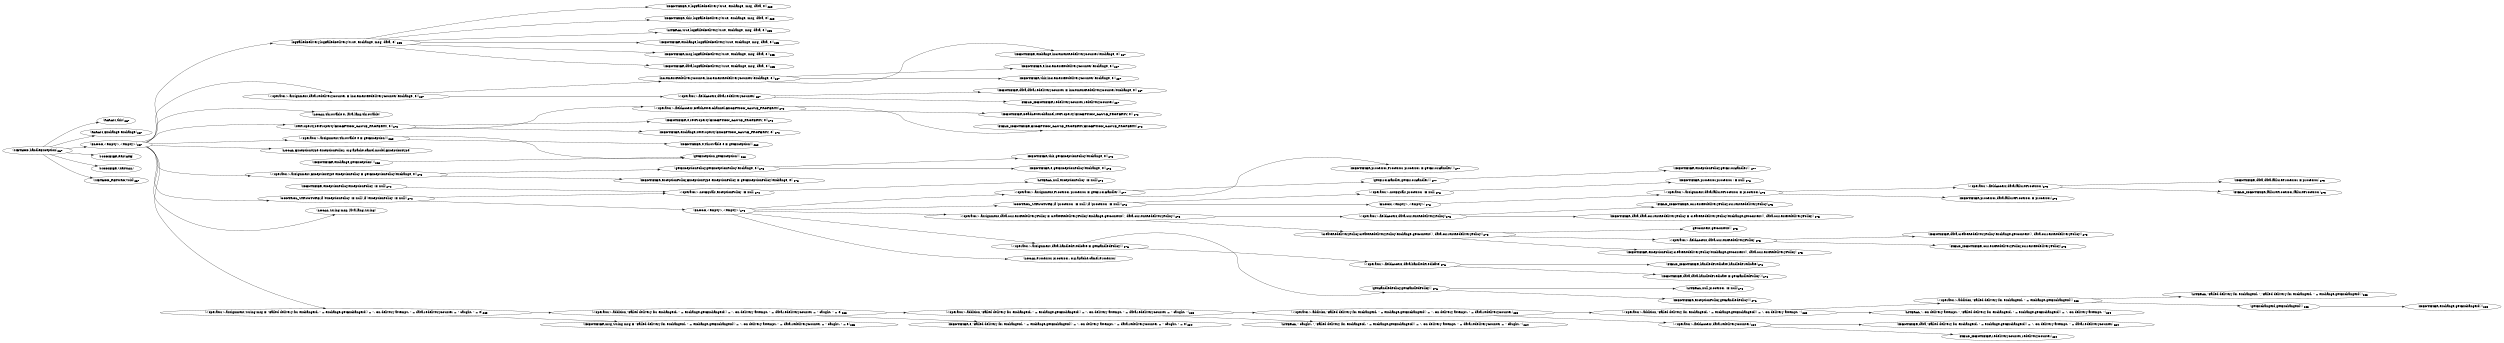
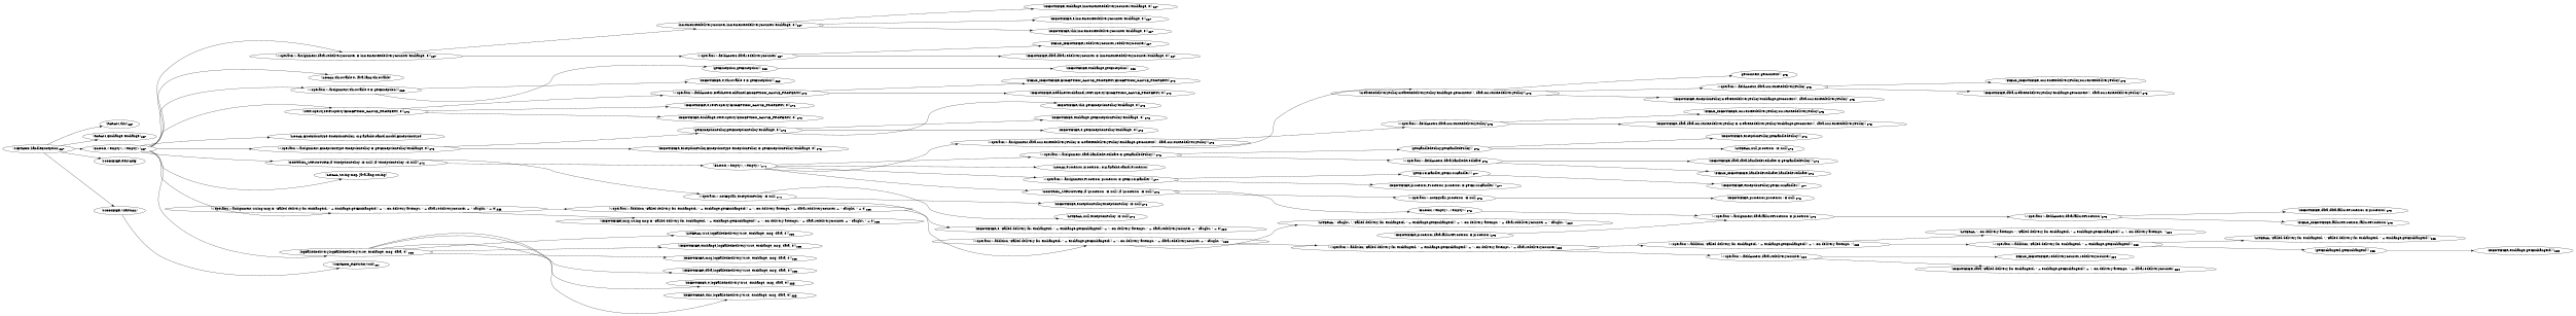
  digraph {
    rankdir=LR
    n1 [label=<(METHOD,handleException)<SUB>267</SUB>>]
    n2 [label=<(PARAM,this)<SUB>267</SUB>>]
    n3 [label=<(PARAM,Exchange exchange)<SUB>267</SUB>>]
    n4 [label=<(BLOCK,&lt;empty&gt;,&lt;empty&gt;)<SUB>267</SUB>>]
    n5 [label=<(MODIFIER,PRIVATE)>]
    n6 [label=<(MODIFIER,VIRTUAL)>]
    n7 [label=<(METHOD_RETURN,void)<SUB>267</SUB>>]
    n8 [label=<(LOCAL,Throwable e: java.lang.Throwable)>]
    n9 [label=<(&lt;operator&gt;.assignment,Throwable e = getException())<SUB>268</SUB>>]
    n10 [label=<(setProperty,setProperty(EXCEPTION_CAUSE_PROPERTY, e))<SUB>270</SUB>>]
    n11 [label=<(LOCAL,ExceptionType exceptionPolicy: org.apache.camel.model.ExceptionType)>]
    n12 [label=<(&lt;operator&gt;.assignment,ExceptionType exceptionPolicy = getExceptionPolicy(exchange, e))<SUB>273</SUB>>]
    n13 [label=<(CONTROL_STRUCTURE,if (exceptionPolicy != null),if (exceptionPolicy != null))<SUB>274</SUB>>]
    n14 [label=<(LOCAL,String msg: java.lang.String)>]
    n15 [label=<(&lt;operator&gt;.assignment,String msg = &quot;Failed delivery for exchangeId: &quot; + exchange.getExchangeId() + &quot;. On delivery attempt: &quot; + data.redeliveryCounter + &quot; caught: &quot; + e)<SUB>283</SUB>>]
    n16 [label=<(logFailedDelivery,logFailedDelivery(true, exchange, msg, data, e))<SUB>285</SUB>>]
    n17 [label=<(&lt;operator&gt;.assignment,data.redeliveryCounter = incrementRedeliveryCounter(exchange, e))<SUB>287</SUB>>]
    n18 [label=<(IDENTIFIER,e,Throwable e = getException())<SUB>268</SUB>>]
    n19 [label=<(getException,getException())<SUB>268</SUB>>]
    n20 [label=<(IDENTIFIER,exchange,setProperty(EXCEPTION_CAUSE_PROPERTY, e))<SUB>270</SUB>>]
    n21 [label=<(&lt;operator&gt;.fieldAccess,DeadLetterChannel.EXCEPTION_CAUSE_PROPERTY)<SUB>270</SUB>>]
    n22 [label=<(IDENTIFIER,e,setProperty(EXCEPTION_CAUSE_PROPERTY, e))<SUB>270</SUB>>]
    n23 [label=<(IDENTIFIER,exceptionPolicy,ExceptionType exceptionPolicy = getExceptionPolicy(exchange, e))<SUB>273</SUB>>]
    n24 [label=<(getExceptionPolicy,getExceptionPolicy(exchange, e))<SUB>273</SUB>>]
    n25 [label=<(&lt;operator&gt;.notEquals,exceptionPolicy != null)<SUB>274</SUB>>]
    n26 [label=<(BLOCK,&lt;empty&gt;,&lt;empty&gt;)<SUB>274</SUB>>]
    n27 [label=<(IDENTIFIER,msg,String msg = &quot;Failed delivery for exchangeId: &quot; + exchange.getExchangeId() + &quot;. On delivery attempt: &quot; + data.redeliveryCounter + &quot; caught: &quot; + e)<SUB>283</SUB>>]
    n28 [label=<(&lt;operator&gt;.addition,&quot;Failed delivery for exchangeId: &quot; + exchange.getExchangeId() + &quot;. On delivery attempt: &quot; + data.redeliveryCounter + &quot; caught: &quot; + e)<SUB>283</SUB>>]
    n29 [label=<(IDENTIFIER,this,logFailedDelivery(true, exchange, msg, data, e))<SUB>285</SUB>>]
    n30 [label=<(LITERAL,true,logFailedDelivery(true, exchange, msg, data, e))<SUB>285</SUB>>]
    n31 [label=<(IDENTIFIER,exchange,logFailedDelivery(true, exchange, msg, data, e))<SUB>285</SUB>>]
    n32 [label=<(IDENTIFIER,msg,logFailedDelivery(true, exchange, msg, data, e))<SUB>285</SUB>>]
    n33 [label=<(IDENTIFIER,data,logFailedDelivery(true, exchange, msg, data, e))<SUB>285</SUB>>]
    n34 [label=<(IDENTIFIER,e,logFailedDelivery(true, exchange, msg, data, e))<SUB>285</SUB>>]
    n35 [label=<(&lt;operator&gt;.fieldAccess,data.redeliveryCounter)<SUB>287</SUB>>]
    n36 [label=<(incrementRedeliveryCounter,incrementRedeliveryCounter(exchange, e))<SUB>287</SUB>>]
    n37 [label=<(IDENTIFIER,exchange,getException())<SUB>268</SUB>>]
    n38 [label=<(IDENTIFIER,DeadLetterChannel,setProperty(EXCEPTION_CAUSE_PROPERTY, e))<SUB>270</SUB>>]
    n39 [label=<(FIELD_IDENTIFIER,EXCEPTION_CAUSE_PROPERTY,EXCEPTION_CAUSE_PROPERTY)<SUB>270</SUB>>]
    n40 [label=<(IDENTIFIER,this,getExceptionPolicy(exchange, e))<SUB>273</SUB>>]
+   n41 [label=<(IDENTIFIER,exchange,getExceptionPolicy(exchange, e))<SUB>273</SUB>>]
    n42 [label=<(IDENTIFIER,e,getExceptionPolicy(exchange, e))<SUB>273</SUB>>]
    n43 [label=<(IDENTIFIER,exceptionPolicy,exceptionPolicy != null)<SUB>274</SUB>>]
    n44 [label=<(LITERAL,null,exceptionPolicy != null)<SUB>274</SUB>>]
    n45 [label=<(&lt;operator&gt;.assignment,data.currentRedeliveryPolicy = createRedeliveryPolicy(exchange.getContext(), data.currentRedeliveryPolicy))<SUB>275</SUB>>]
    n46 [label=<(&lt;operator&gt;.assignment,data.handledPredicate = getHandledPolicy())<SUB>276</SUB>>]
    n47 [label=<(LOCAL,Processor processor: org.apache.camel.Processor)>]
    n48 [label=<(&lt;operator&gt;.assignment,Processor processor = getErrorHandler())<SUB>277</SUB>>]
    n49 [label=<(CONTROL_STRUCTURE,if (processor != null),if (processor != null))<SUB>278</SUB>>]
    n50 [label=<(&lt;operator&gt;.fieldAccess,data.currentRedeliveryPolicy)<SUB>275</SUB>>]
    n51 [label=<(createRedeliveryPolicy,createRedeliveryPolicy(exchange.getContext(), data.currentRedeliveryPolicy))<SUB>275</SUB>>]
    n52 [label=<(&lt;operator&gt;.fieldAccess,data.handledPredicate)<SUB>276</SUB>>]
    n53 [label=<(getHandledPolicy,getHandledPolicy())<SUB>276</SUB>>]
    n54 [label=<(IDENTIFIER,processor,Processor processor = getErrorHandler())<SUB>277</SUB>>]
    n55 [label=<(getErrorHandler,getErrorHandler())<SUB>277</SUB>>]
    n56 [label=<(&lt;operator&gt;.notEquals,processor != null)<SUB>278</SUB>>]
    n57 [label=<(BLOCK,&lt;empty&gt;,&lt;empty&gt;)<SUB>278</SUB>>]
    n58 [label=<(IDENTIFIER,data,data.currentRedeliveryPolicy = createRedeliveryPolicy(exchange.getContext(), data.currentRedeliveryPolicy))<SUB>275</SUB>>]
    n59 [label=<(FIELD_IDENTIFIER,currentRedeliveryPolicy,currentRedeliveryPolicy)<SUB>275</SUB>>]
    n60 [label=<(IDENTIFIER,exceptionPolicy,createRedeliveryPolicy(exchange.getContext(), data.currentRedeliveryPolicy))<SUB>275</SUB>>]
    n61 [label=<(getContext,getContext())<SUB>275</SUB>>]
    n62 [label=<(&lt;operator&gt;.fieldAccess,data.currentRedeliveryPolicy)<SUB>275</SUB>>]
    n63 [label=<(IDENTIFIER,data,createRedeliveryPolicy(exchange.getContext(), data.currentRedeliveryPolicy))<SUB>275</SUB>>]
    n64 [label=<(FIELD_IDENTIFIER,currentRedeliveryPolicy,currentRedeliveryPolicy)<SUB>275</SUB>>]
    n65 [label=<(IDENTIFIER,data,data.handledPredicate = getHandledPolicy())<SUB>276</SUB>>]
    n66 [label=<(FIELD_IDENTIFIER,handledPredicate,handledPredicate)<SUB>276</SUB>>]
    n67 [label=<(IDENTIFIER,exceptionPolicy,getHandledPolicy())<SUB>276</SUB>>]
    n68 [label=<(LITERAL,null,processor != null)<SUB>278</SUB>>]
    n69 [label=<(IDENTIFIER,exceptionPolicy,getErrorHandler())<SUB>277</SUB>>]
    n70 [label=<(IDENTIFIER,processor,processor != null)<SUB>278</SUB>>]
    n71 [label=<(&lt;operator&gt;.assignment,data.failureProcessor = processor)<SUB>279</SUB>>]
    n72 [label=<(&lt;operator&gt;.fieldAccess,data.failureProcessor)<SUB>279</SUB>>]
    n73 [label=<(IDENTIFIER,processor,data.failureProcessor = processor)<SUB>279</SUB>>]
    n74 [label=<(IDENTIFIER,data,data.failureProcessor = processor)<SUB>279</SUB>>]
    n75 [label=<(FIELD_IDENTIFIER,failureProcessor,failureProcessor)<SUB>279</SUB>>]
    n76 [label=<(&lt;operator&gt;.addition,&quot;Failed delivery for exchangeId: &quot; + exchange.getExchangeId() + &quot;. On delivery attempt: &quot; + data.redeliveryCounter + &quot; caught: &quot;)<SUB>283</SUB>>]
    n77 [label=<(IDENTIFIER,e,&quot;Failed delivery for exchangeId: &quot; + exchange.getExchangeId() + &quot;. On delivery attempt: &quot; + data.redeliveryCounter + &quot; caught: &quot; + e)<SUB>284</SUB>>]
    n78 [label=<(&lt;operator&gt;.addition,&quot;Failed delivery for exchangeId: &quot; + exchange.getExchangeId() + &quot;. On delivery attempt: &quot; + data.redeliveryCounter)<SUB>283</SUB>>]
    n79 [label=<(LITERAL,&quot; caught: &quot;,&quot;Failed delivery for exchangeId: &quot; + exchange.getExchangeId() + &quot;. On delivery attempt: &quot; + data.redeliveryCounter + &quot; caught: &quot;)<SUB>284</SUB>>]
    n80 [label=<(&lt;operator&gt;.addition,&quot;Failed delivery for exchangeId: &quot; + exchange.getExchangeId() + &quot;. On delivery attempt: &quot;)<SUB>283</SUB>>]
    n81 [label=<(&lt;operator&gt;.fieldAccess,data.redeliveryCounter)<SUB>284</SUB>>]
    n82 [label=<(&lt;operator&gt;.addition,&quot;Failed delivery for exchangeId: &quot; + exchange.getExchangeId())<SUB>283</SUB>>]
    n83 [label=<(LITERAL,&quot;. On delivery attempt: &quot;,&quot;Failed delivery for exchangeId: &quot; + exchange.getExchangeId() + &quot;. On delivery attempt: &quot;)<SUB>284</SUB>>]
    n84 [label=<(IDENTIFIER,data,&quot;Failed delivery for exchangeId: &quot; + exchange.getExchangeId() + &quot;. On delivery attempt: &quot; + data.redeliveryCounter)<SUB>284</SUB>>]
    n85 [label=<(FIELD_IDENTIFIER,redeliveryCounter,redeliveryCounter)<SUB>284</SUB>>]
    n86 [label=<(LITERAL,&quot;Failed delivery for exchangeId: &quot;,&quot;Failed delivery for exchangeId: &quot; + exchange.getExchangeId())<SUB>283</SUB>>]
    n87 [label=<(getExchangeId,getExchangeId())<SUB>283</SUB>>]
    n88 [label=<(IDENTIFIER,exchange,getExchangeId())<SUB>283</SUB>>]
    n89 [label=<(IDENTIFIER,data,data.redeliveryCounter = incrementRedeliveryCounter(exchange, e))<SUB>287</SUB>>]
    n90 [label=<(FIELD_IDENTIFIER,redeliveryCounter,redeliveryCounter)<SUB>287</SUB>>]
    n91 [label=<(IDENTIFIER,this,incrementRedeliveryCounter(exchange, e))<SUB>287</SUB>>]
    n92 [label=<(IDENTIFIER,exchange,incrementRedeliveryCounter(exchange, e))<SUB>287</SUB>>]
    n93 [label=<(IDENTIFIER,e,incrementRedeliveryCounter(exchange, e))<SUB>287</SUB>>]
    n1 -> n2
    n1 -> n3
    n1 -> n4
    n1 -> n5
    n1 -> n6
-   n1 -> n7
+   n6 -> n7
    n4 -> n8
    n4 -> n9
    n4 -> n10
    n4 -> n11
    n4 -> n12
    n4 -> n13
    n4 -> n14
    n4 -> n15
    n4 -> n16
    n4 -> n17
    n9 -> n18
    n9 -> n19
    n10 -> n20
    n10 -> n21
    n10 -> n22
    n12 -> n23
    n12 -> n24
    n13 -> n25
    n13 -> n26
    n15 -> n27
    n15 -> n28
    n16 -> n29
    n16 -> n30
    n16 -> n31
    n16 -> n32
    n16 -> n33
    n16 -> n34
    n17 -> n35
    n17 -> n36
-   n37 -> n19
+   n19 -> n37
    n21 -> n38
    n21 -> n39
    n24 -> n40
+   n24 -> n41
    n24 -> n42
-   n43 -> n25
+   n25 -> n43
    n25 -> n44
    n26 -> n45
    n26 -> n46
    n26 -> n47
    n26 -> n48
    n26 -> n49
    n28 -> n76
    n28 -> n77
    n35 -> n89
    n35 -> n90
    n36 -> n91
    n36 -> n92
    n36 -> n93
    n45 -> n50
    n45 -> n51
    n46 -> n52
    n46 -> n53
    n48 -> n54
    n48 -> n55
    n49 -> n56
    n49 -> n57
    n50 -> n58
    n50 -> n59
    n51 -> n60
    n51 -> n61
    n51 -> n62
    n52 -> n65
    n52 -> n66
    n53 -> n67
    n53 -> n68
    n55 -> n69
    n56 -> n70
    n57 -> n71
    n62 -> n63
    n62 -> n64
    n71 -> n72
-   n71 -> n73
+   n73 -> n71
    n72 -> n74
    n72 -> n75
    n76 -> n78
    n76 -> n79
    n78 -> n80
    n78 -> n81
    n80 -> n82
    n80 -> n83
    n81 -> n84
    n81 -> n85
    n82 -> n86
    n82 -> n87
    n87 -> n88
  }
